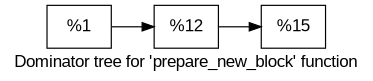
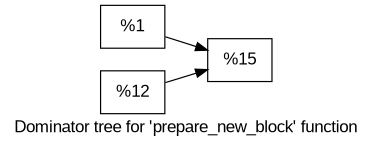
  digraph {
    fontname="Liberation Sans"
    label="Dominator tree for 'prepare_new_block' function"
    rankdir=LR
    node [fontname="Liberation Sans" shape=record]
    edge [fontname="Liberation Sans"]
    n1 [label="{%1}"]
    n2 [label="{%12}"]
    n3 [label="{%15}"]
-   n1 -> n2
+   n1 -> n3
    n2 -> n3
  }
